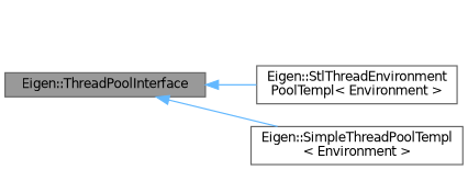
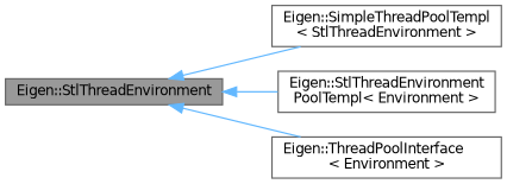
  digraph {
    rankdir=LR
    node [color=gray40 fillcolor=white fontname=Helvetica fontsize=10 shape=box style=filled]
    edge [color=steelblue1 dir=back fontname=Helvetica fontsize=10 labelfontname=Helvetica labelfontsize=10 style=solid]
-   n1 [fillcolor=grey60 fontcolor=black height=0.2 label="Eigen::ThreadPoolInterface" width=0.4]
+   n1 [fillcolor=grey60 fontcolor=black height=0.2 label="Eigen::StlThreadEnvironment" width=0.4]
+   n2 [height=0.2 label="Eigen::SimpleThreadPoolTempl\l\< StlThreadEnvironment \>" width=0.4]
    n3 [height=0.2 label="Eigen::StlThreadEnvironment\lPoolTempl\< Environment \>" width=0.4]
-   n4 [height=0.2 label="Eigen::SimpleThreadPoolTempl\l\< Environment \>" width=0.4]
+   n4 [height=0.2 label="Eigen::ThreadPoolInterface\l\< Environment \>" width=0.4]
+   n1 -> n2
    n1 -> n3
    n1 -> n4
  }
